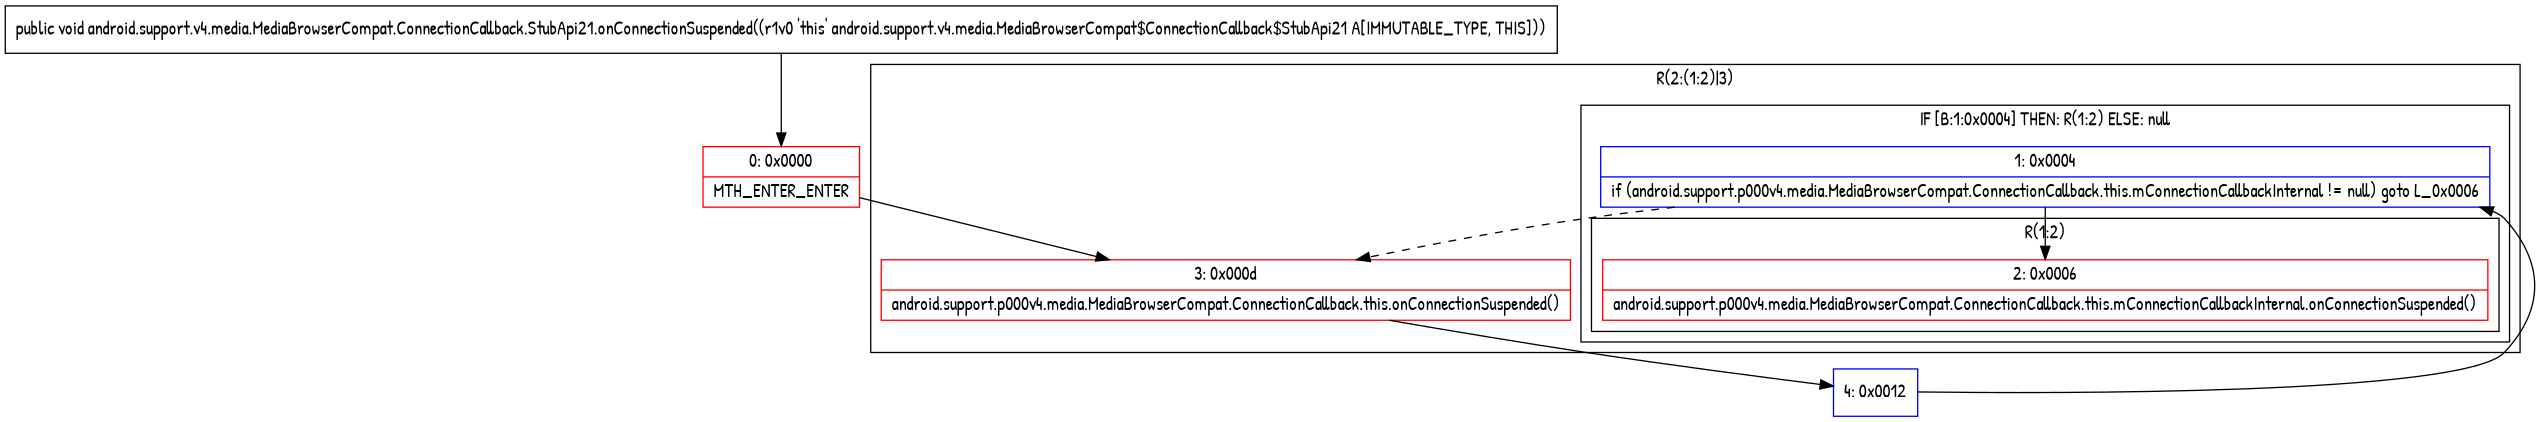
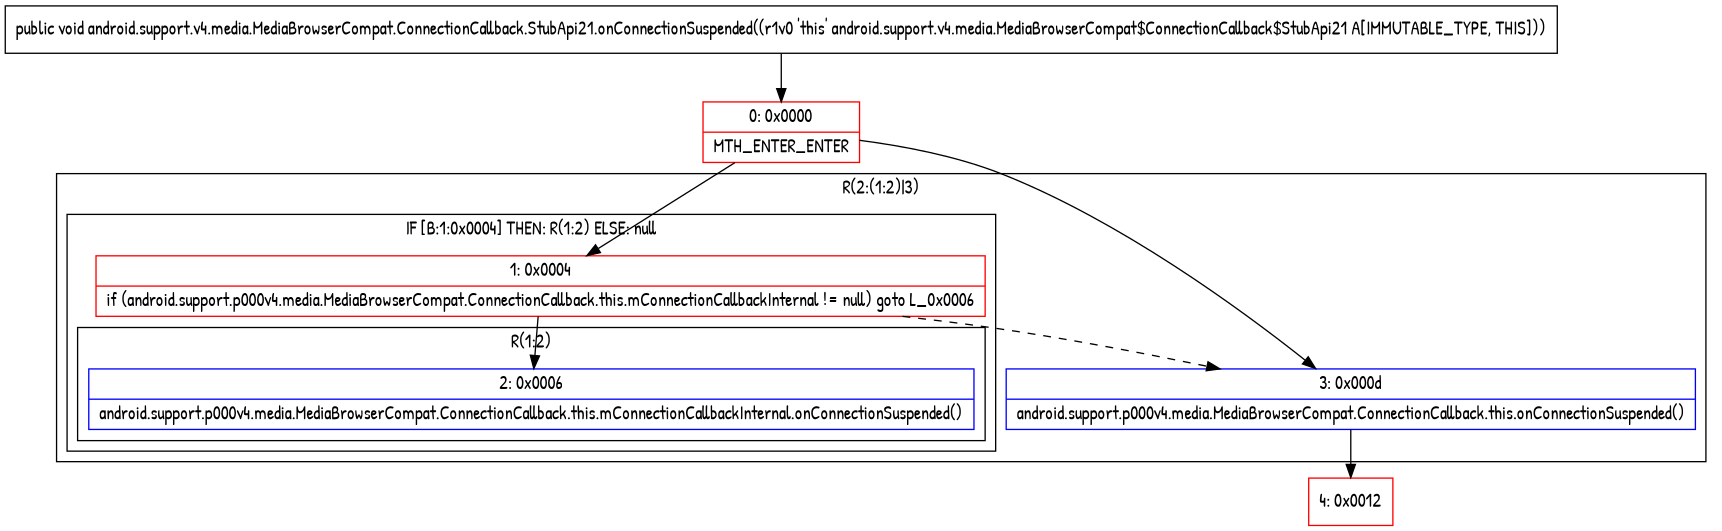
  digraph {
    fontname="Patrick Hand"
    node [color=blue fontname="Patrick Hand" shape=record]
    edge [fontname="Patrick Hand"]
-   n1 [color=red label="{2\:\ 0x0006|android.support.p000v4.media.MediaBrowserCompat.ConnectionCallback.this.mConnectionCallbackInternal.onConnectionSuspended()\l}"]
-   n2 [label="{1\:\ 0x0004|if (android.support.p000v4.media.MediaBrowserCompat.ConnectionCallback.this.mConnectionCallbackInternal != null) goto L_0x0006\l}"]
-   n3 [color=red label="{3\:\ 0x000d|android.support.p000v4.media.MediaBrowserCompat.ConnectionCallback.this.onConnectionSuspended()\l}"]
-   n4 [label="{4\:\ 0x0012}"]
+   n1 [label="{2\:\ 0x0006|android.support.p000v4.media.MediaBrowserCompat.ConnectionCallback.this.mConnectionCallbackInternal.onConnectionSuspended()\l}"]
+   n2 [color=red label="{1\:\ 0x0004|if (android.support.p000v4.media.MediaBrowserCompat.ConnectionCallback.this.mConnectionCallbackInternal != null) goto L_0x0006\l}"]
+   n3 [label="{3\:\ 0x000d|android.support.p000v4.media.MediaBrowserCompat.ConnectionCallback.this.onConnectionSuspended()\l}"]
+   n4 [color=red label="{4\:\ 0x0012}"]
    n5 [color=red label="{0\:\ 0x0000|MTH_ENTER_ENTER\l}"]
    n6 [label="{public void android.support.v4.media.MediaBrowserCompat.ConnectionCallback.StubApi21.onConnectionSuspended((r1v0 'this' android.support.v4.media.MediaBrowserCompat$ConnectionCallback$StubApi21 A[IMMUTABLE_TYPE, THIS])) }" color=""]
    subgraph cluster_1 {
      label="R(2:(1:2)|3)"
      n3
      subgraph cluster_2 {
        label="IF [B:1:0x0004] THEN: R(1:2) ELSE: null"
        n2
        subgraph cluster_3 {
          label="R(1:2)"
          n1
        }
      }
    }
    n2 -> n1
    n2 -> n3 [style=dashed]
    n3 -> n4
-   n4 -> n2
+   n5 -> n2
    n5 -> n3
    n6 -> n5
  }
